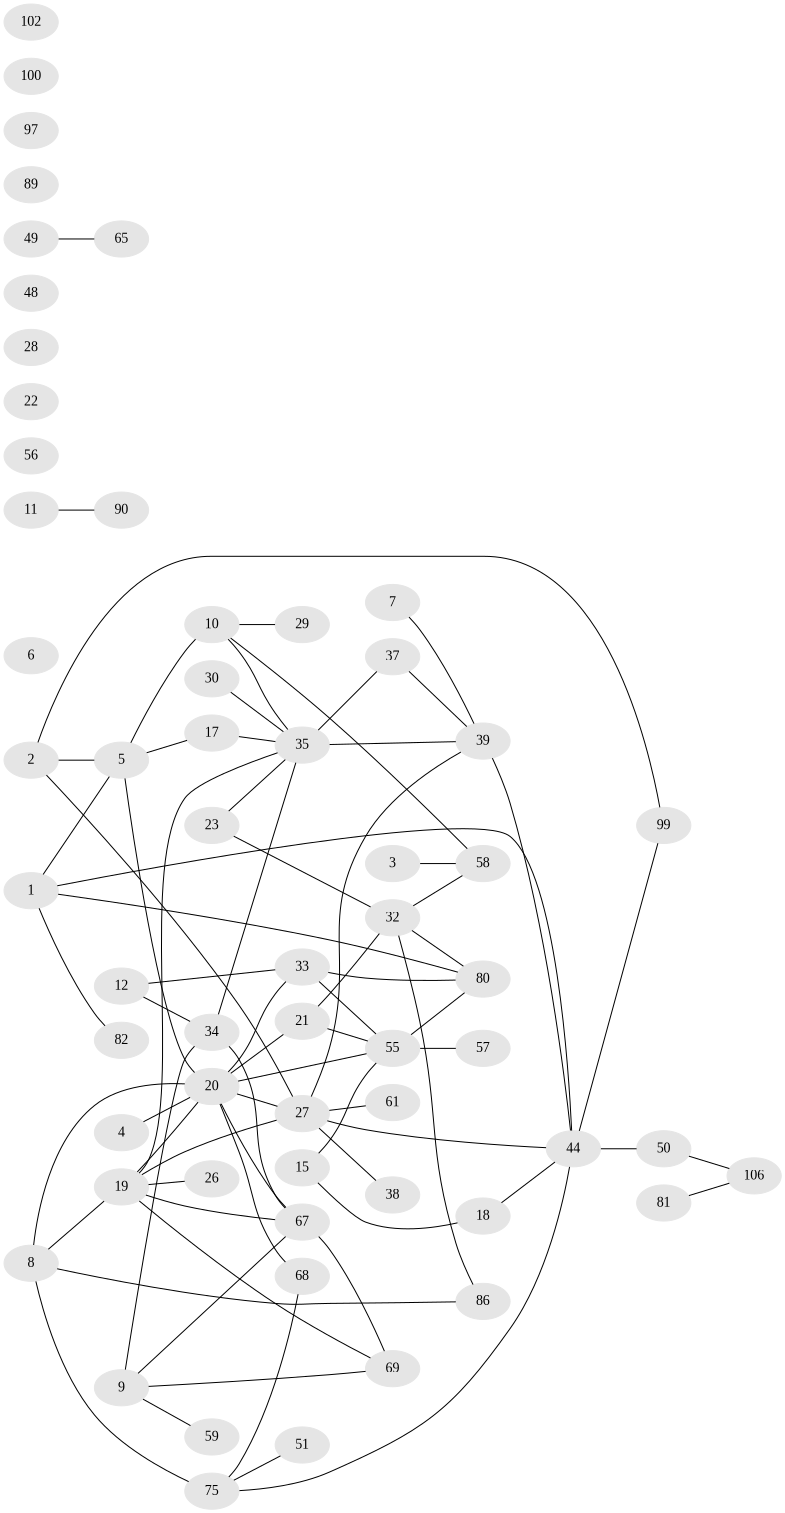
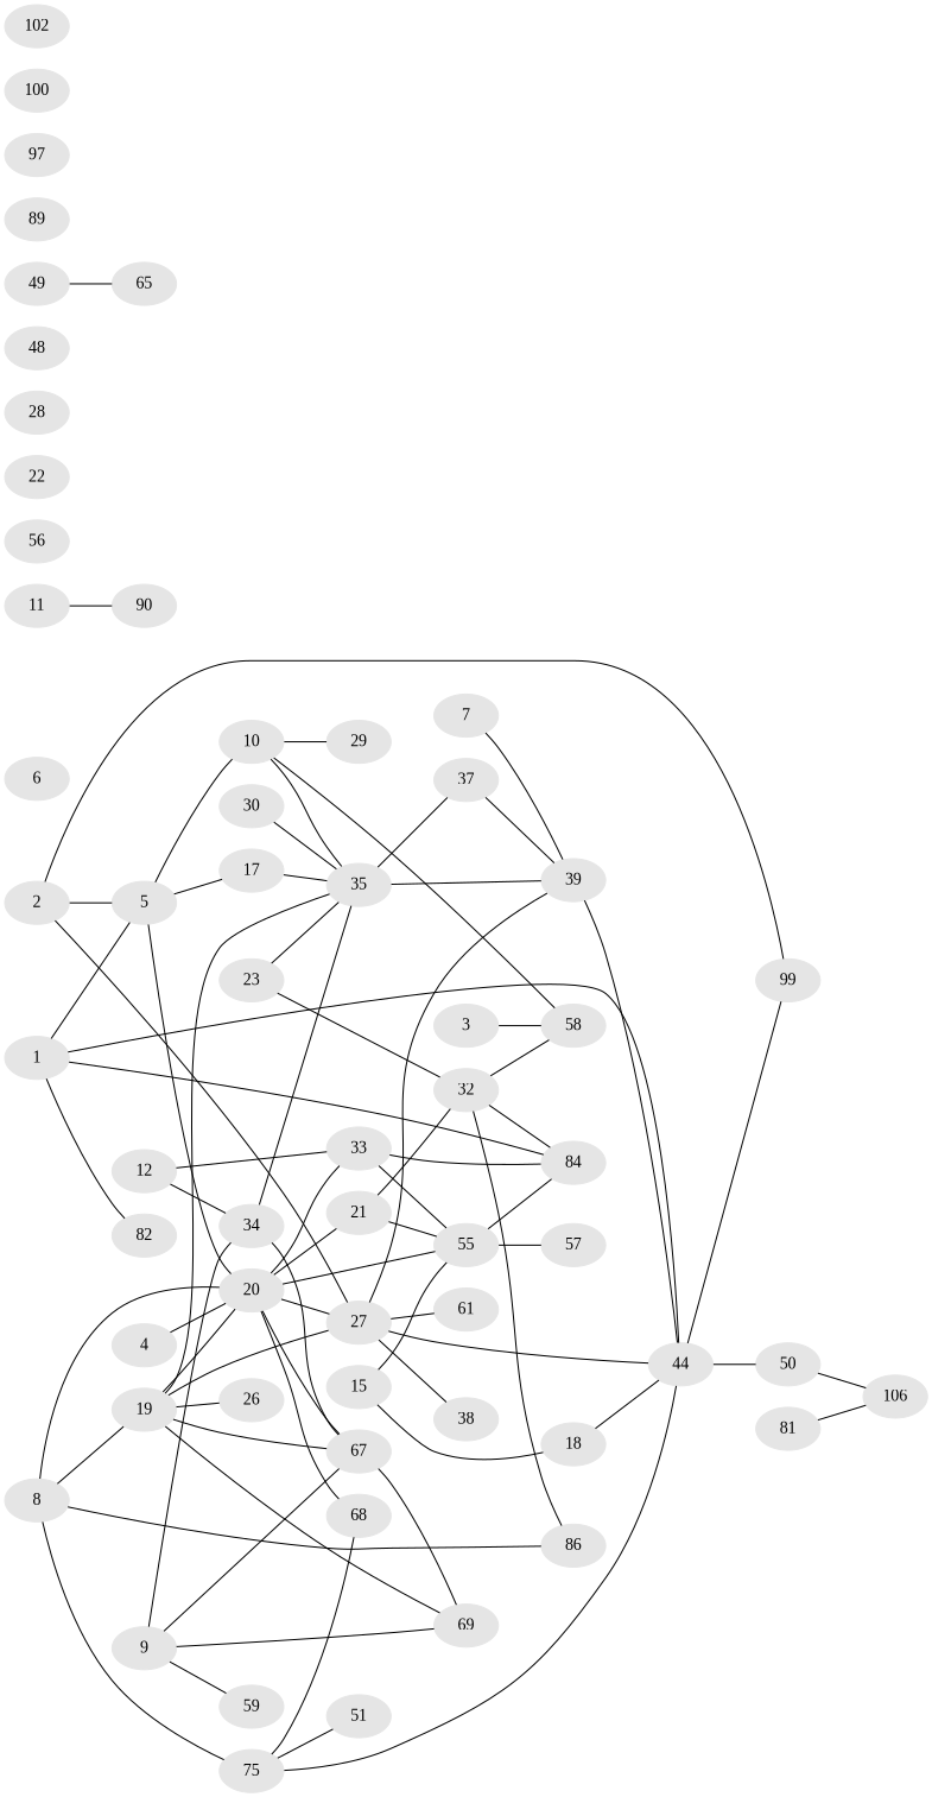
  graph {
    fontname="Liberation Serif"
    rankdir=LR
    node [color=gray90 fontname="Liberation Serif" style=filled]
    edge [fontname="Liberation Serif"]
    1 [super="+41"]
    5 [super="+45"]
    44 [super="+117+120+116"]
-   80 [super="+115+105"]
+   80 [super="+115+105" label=84]
    82
    20 [super="+75+127+36"]
    10 [super="+40+24"]
    17 [super="+46"]
    99
    50
    2 [super="+84"]
    27 [super="+126+70+83"]
    39 [super="+53+104"]
    38
    61
    3 [super="+14+13"]
    58
    67 [super="+119"]
    33 [super="+62+78"]
    55 [super="+118+109+123"]
    21 [super="+31+101"]
    68
    4
    29 [super="+122+42"]
    35 [super="+108+52"]
    6
    7 [super="+95"]
    8 [super="+73+47"]
    19 [super="+103+94"]
    n30 [label=75 super="+54"]
    86 [super="+91"]
    69 [super="+88+71+76"]
    26
    51
    9 [super="+107"]
    34 [super="+74"]
    59
    37
    11 [super="+121"]
    90
    12
    15 [super="+87"]
    18 [super="+64"]
    57
    n45 [label=56]
    32 [super="+43+60"]
    22
    23 [super="+66"]
    28
    30
    106 [super="+112"]
    48
    65 [super="+72"]
    49
    81
    89
    97
    100
    102
    1 -- 5
    1 -- 44
    1 -- 80
    1 -- 82
    5 -- 20
    5 -- 10
    5 -- 17
    44 -- 99
    44 -- 50
    20 -- 27
    20 -- 67
    20 -- 33
    20 -- 55
    20 -- 21 [weight=3]
    20 -- 68
    10 -- 58
    10 -- 29
    10 -- 35
    17 -- 35
    50 -- 106
    2 -- 5
    2 -- 99
    2 -- 27
    27 -- 44
    27 -- 39
    27 -- 38
    27 -- 61
    39 -- 44
    3 -- 58
    67 -- 69
    33 -- 80
    33 -- 55 [weight=2]
    55 -- 80
    55 -- 57
    21 -- 55
    21 -- 32
    4 -- 20
    35 -- 39 [weight=2]
    35 -- 37
    7 -- 39
    8 -- 20
    8 -- 19
    8 -- n30
    8 -- 86
    19 -- 20
    19 -- 27
    19 -- 67
    19 -- 35
    19 -- 69
    19 -- 26
    n30 -- 44 [weight=2]
    n30 -- 68
    n30 -- 51
    9 -- 67
    9 -- 69
    9 -- 34
    9 -- 59
    34 -- 67
    34 -- 35
    37 -- 39
    11 -- 90
    12 -- 33
    12 -- 34
    15 -- 55
    15 -- 18
    18 -- 44
    32 -- 80
    32 -- 58
    32 -- 86
    23 -- 35
    23 -- 32
    30 -- 35
    49 -- 65
    81 -- 106
  }
